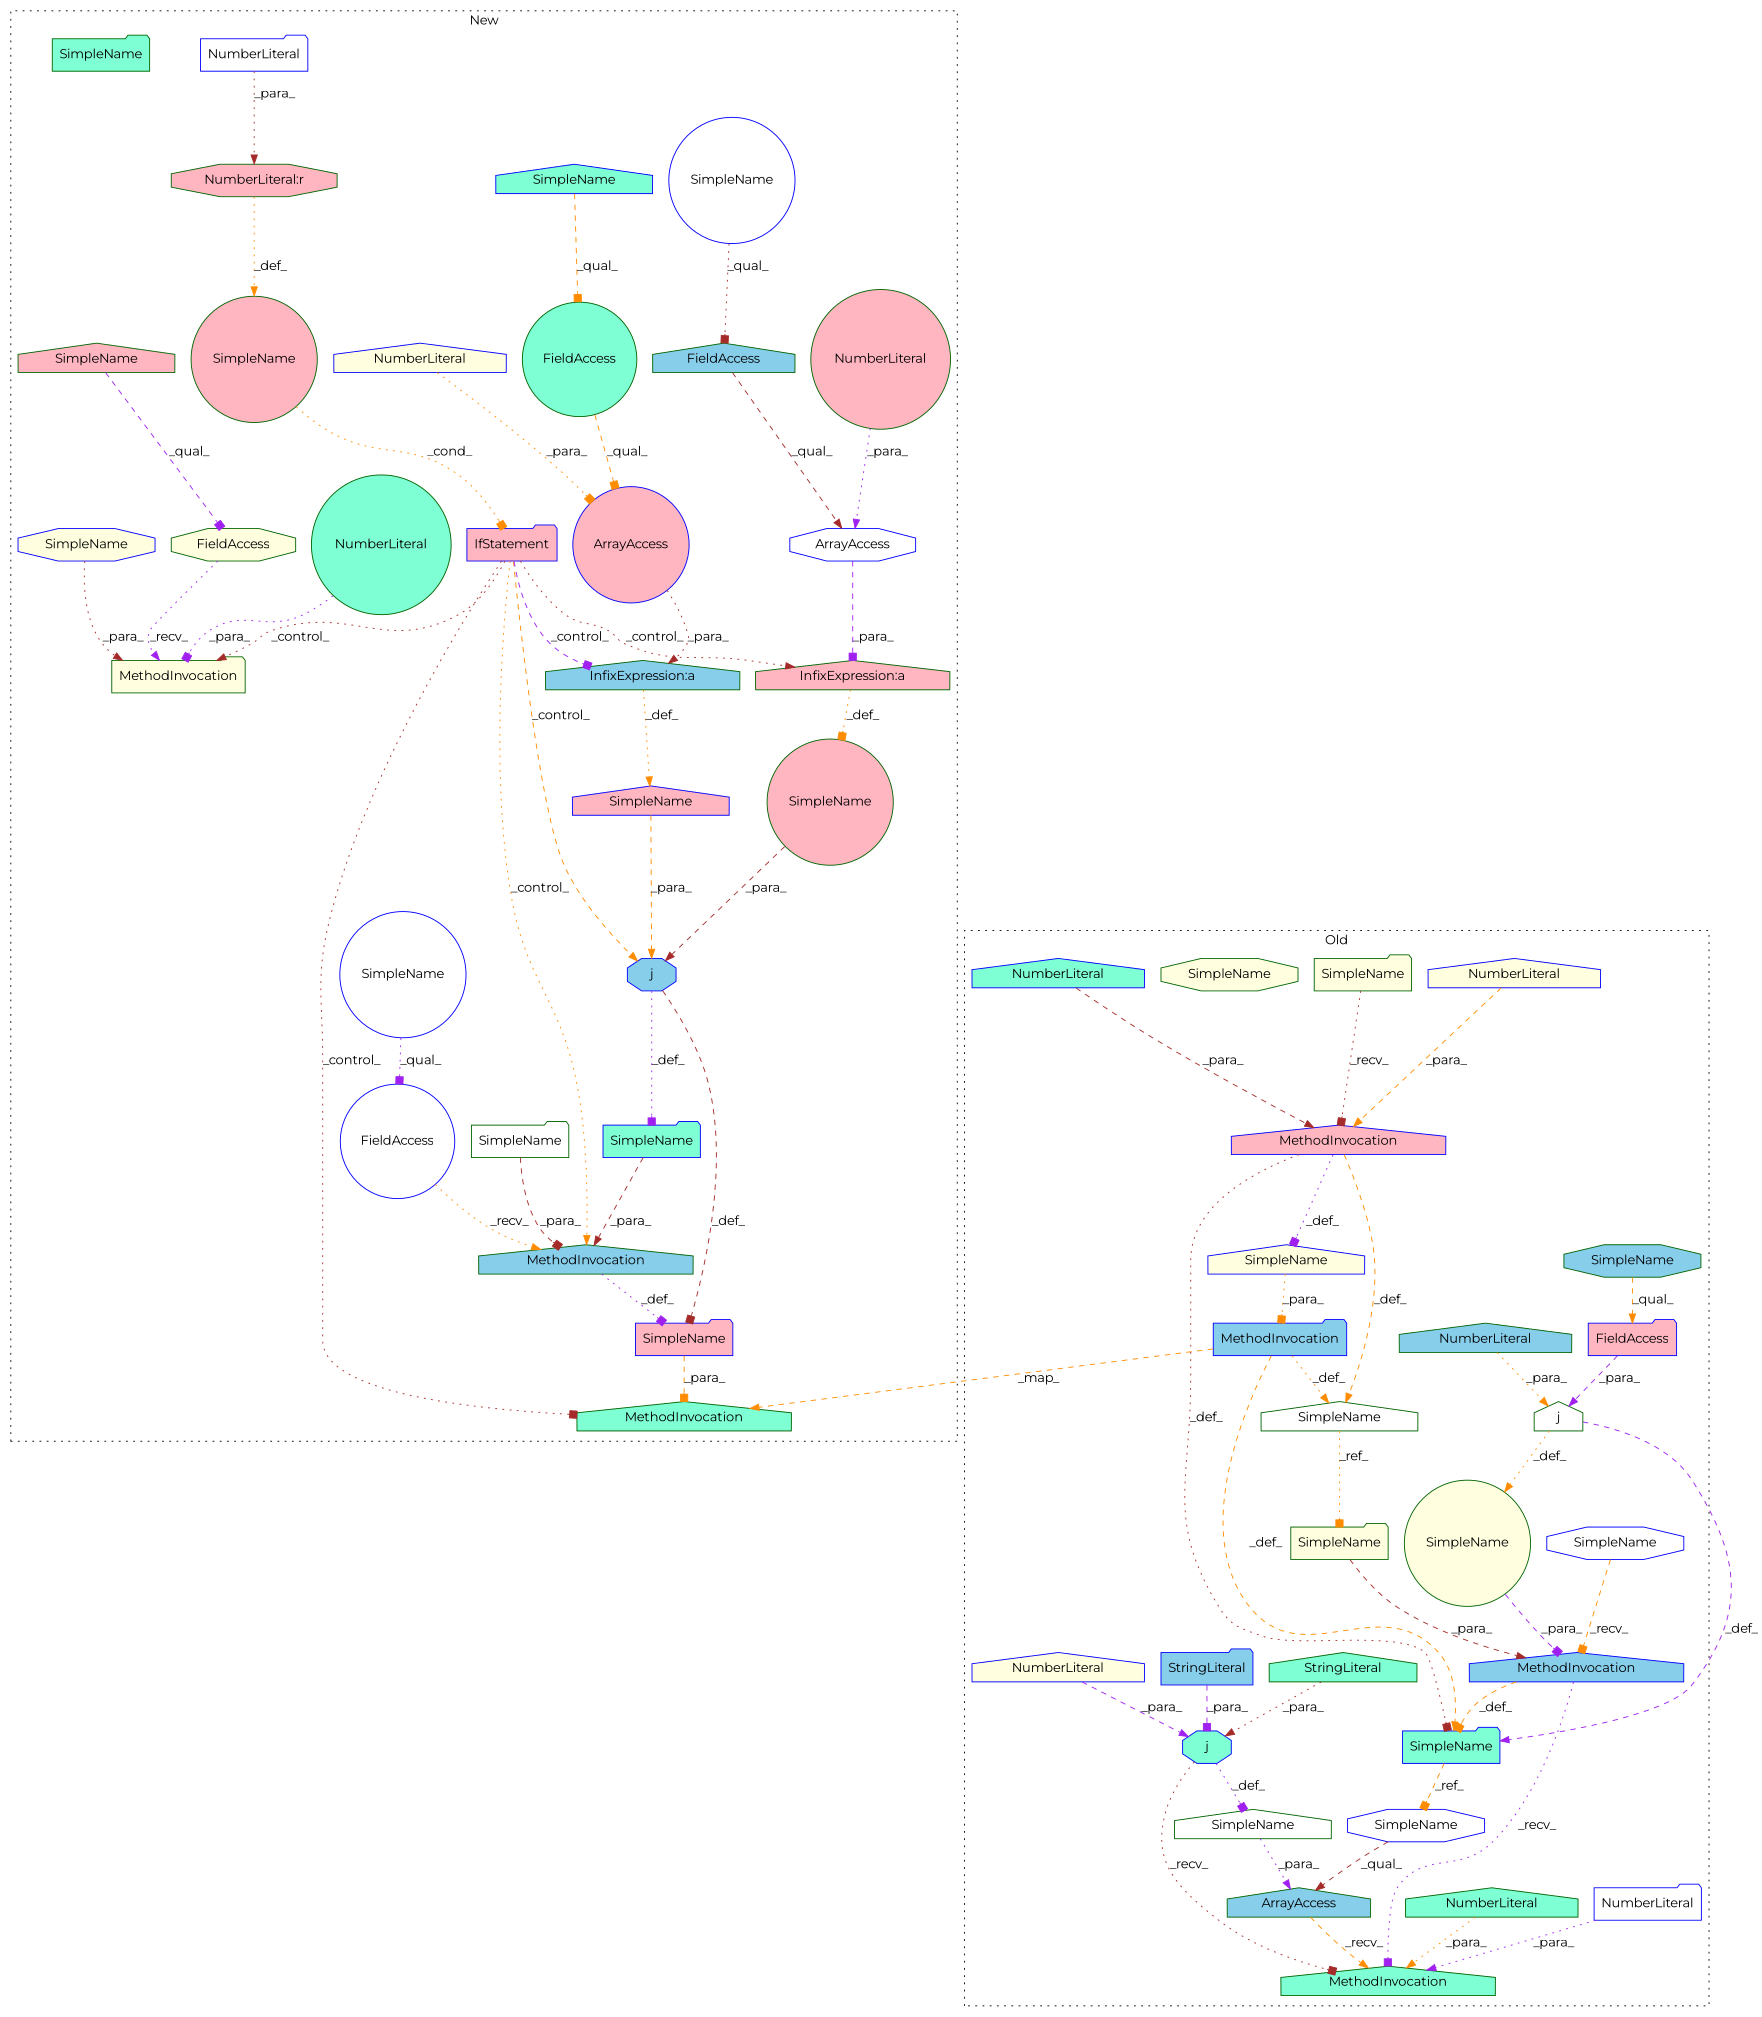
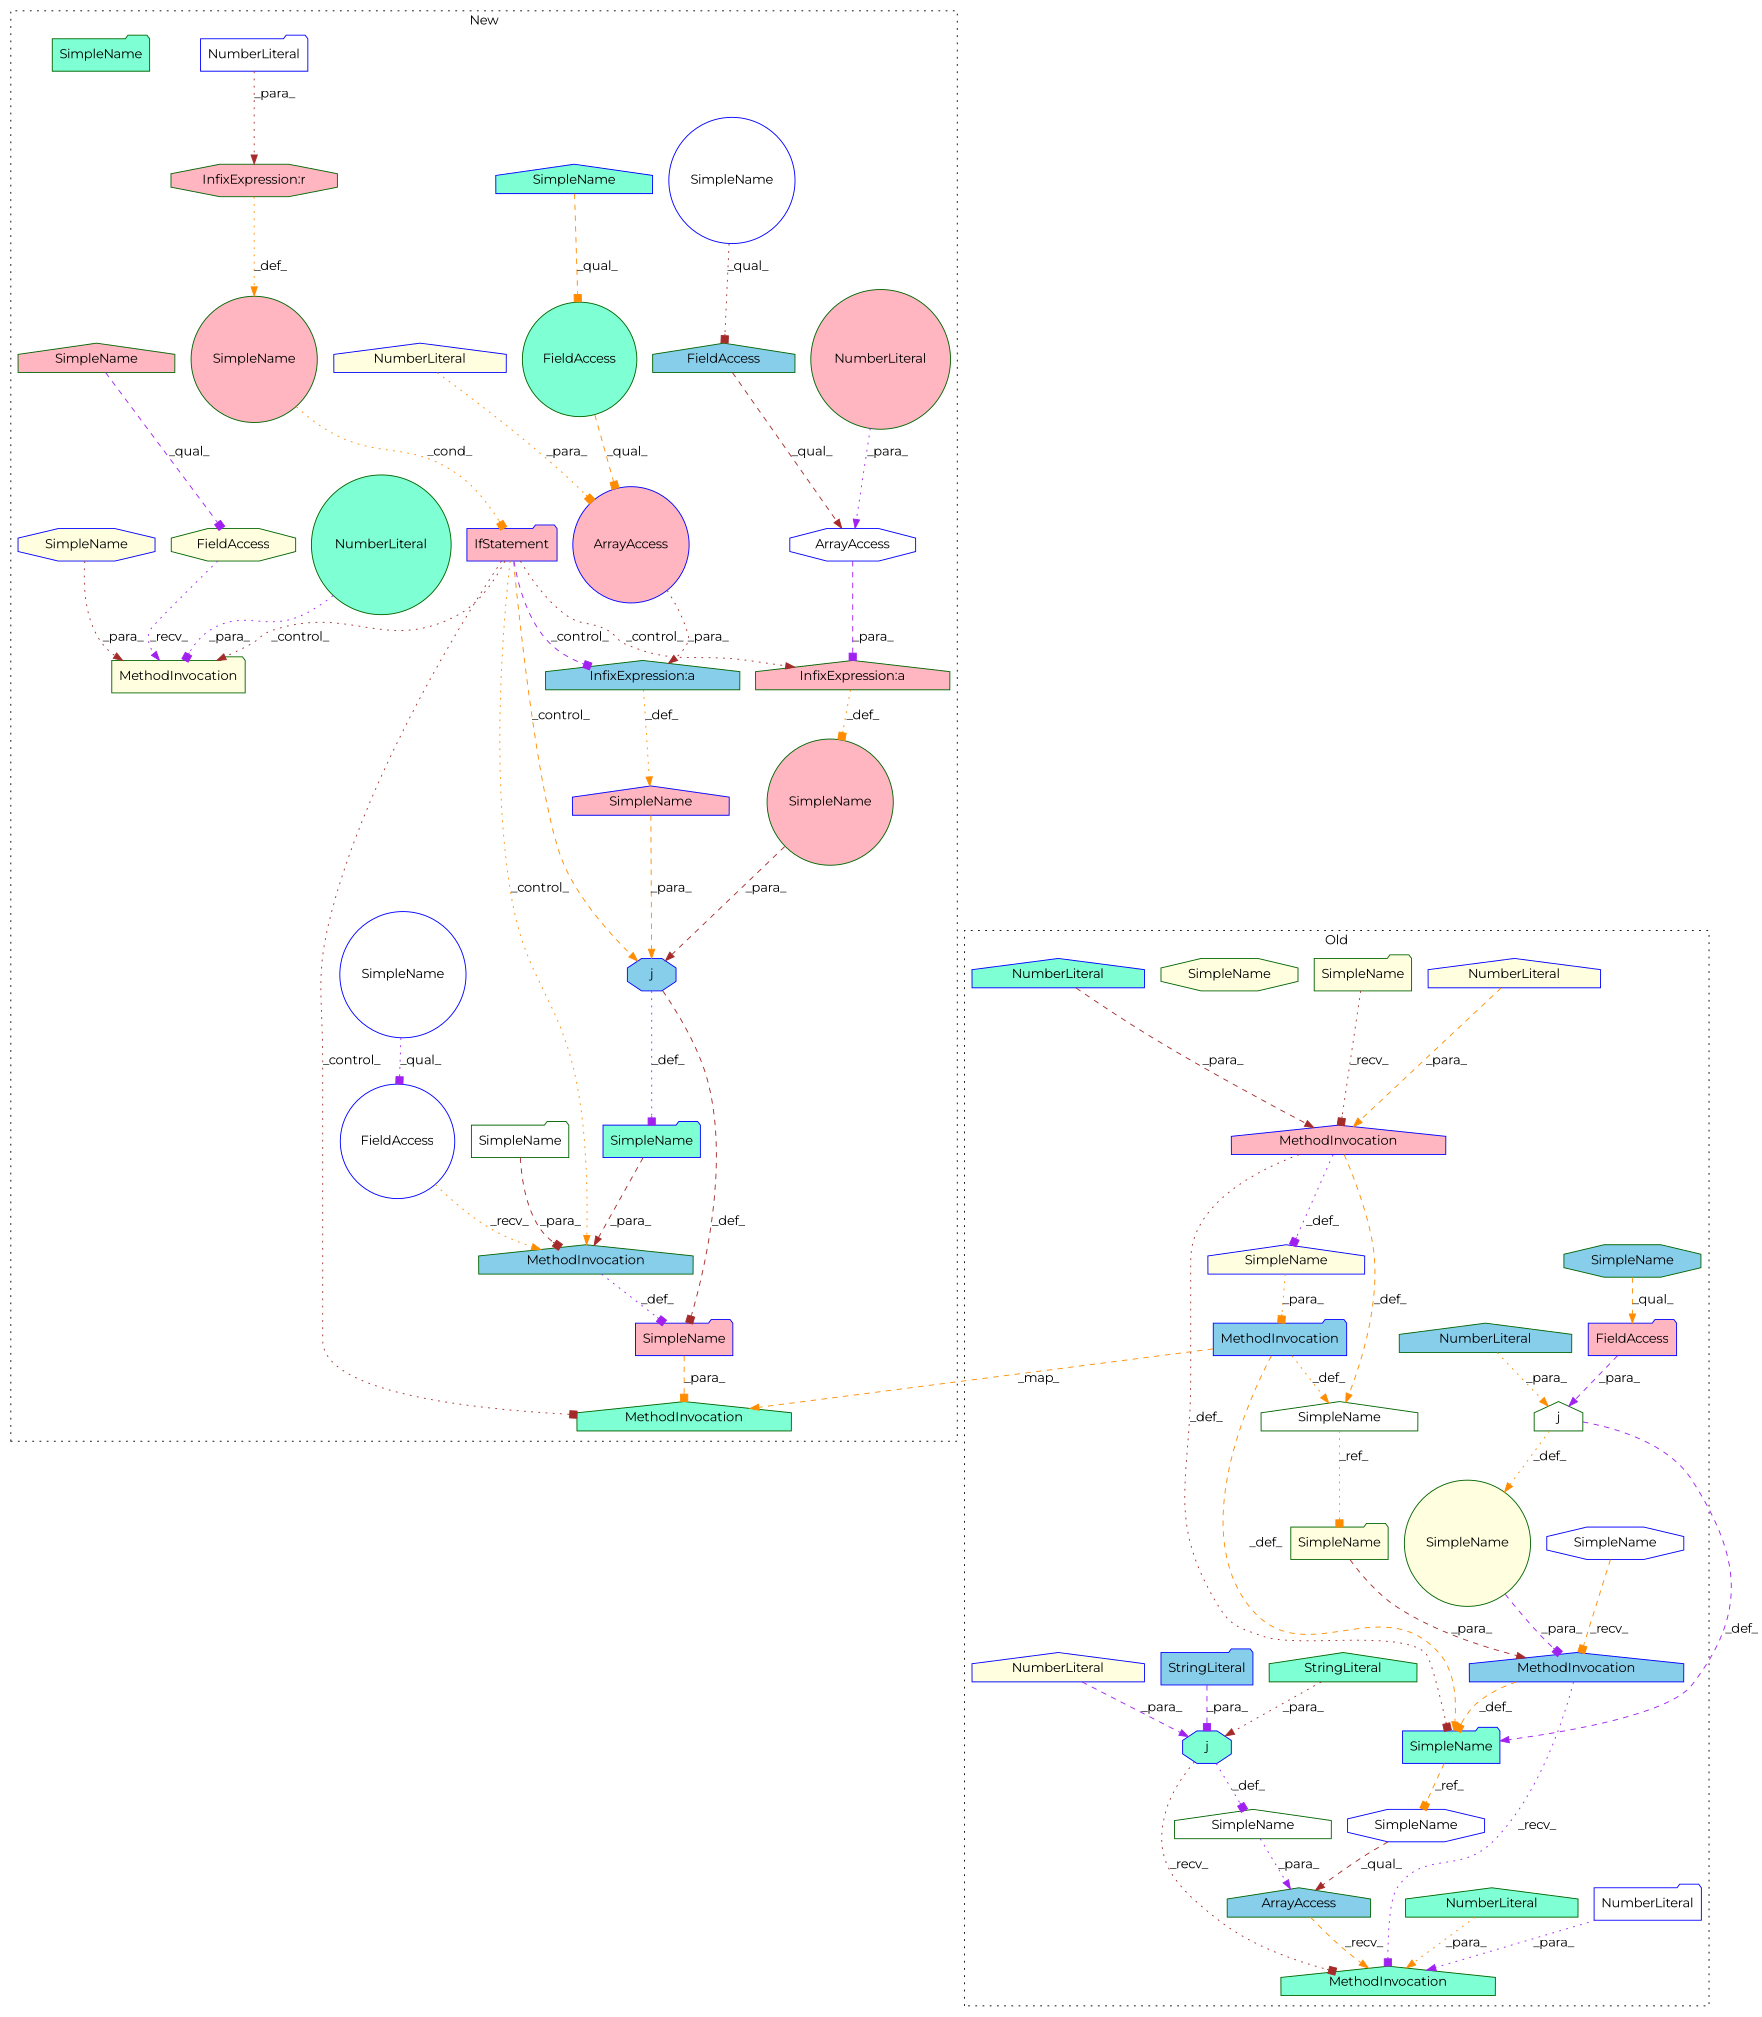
  digraph {
    fontname=Montserrat
    node [a=42 l=1 shape=house style=filled fillcolor=lightpink color=darkgreen fontname=Montserrat]
    edge [color=darkorange style=dotted arrowhead=normal fontname=Montserrat]
    n1 [a=2 l="12,2" label=ArrayAccess s="4908,4979" fillcolor=skyblue]
    n2 [a=22 l=21 label=FieldAccess s=4852 shape=folder color=blue]
    n3 [a=32 l="15,1" label=MethodInvocation s="4758,4797" shape=folder fillcolor=skyblue color=blue]
    n4 [a=32 l="11,1" label=MethodInvocation s="4780,4794" color=blue]
    n5 [a=32 l="11,1" label=MethodInvocation s="4982,4996" fillcolor=aquamarine]
    n6 [a=32 l="12,1" label=MethodInvocation s="4822,4894" fillcolor=skyblue color=blue]
    n7 [a=34 label=NumberLiteral s=4886 fillcolor=skyblue]
    n8 [a=34 label=NumberLiteral s=4793 fillcolor=lightyellow color=blue]
    n9 [a=34 label=NumberLiteral s=4993 shape=folder fillcolor=white color=blue]
    n10 [a=34 label=NumberLiteral s=4920 fillcolor=lightyellow color=blue]
    n11 [label=SimpleName fillcolor=white l=""]
    n12 [l=12 label=SimpleName s=4731 fillcolor=white]
    n13 [l=6 label=SimpleName s=4804 shape=folder fillcolor=aquamarine color=blue]
    n14 [label=SimpleName shape=circle fillcolor=lightyellow l=""]
    n15 [l=6 label=SimpleName s=4908 shape=octagon fillcolor=white color=blue]
    n16 [l=6 label=SimpleName s=4773 shape=folder fillcolor=lightyellow]
    n17 [l=12 label=SimpleName s=4834 shape=folder fillcolor=lightyellow]
    n18 [label=SimpleName fillcolor=lightyellow color=blue l=""]
    n19 [l=4 label=SimpleName s=4852 shape=octagon fillcolor=skyblue]
    n20 [l=4 label=SimpleName s=4852 shape=octagon fillcolor=lightyellow]
    n21 [l=10 label=SimpleName s=4811 shape=octagon fillcolor=white color=blue]
    n22 [a=45 l=16 label=StringLiteral s=4963 shape=folder fillcolor=skyblue color=blue]
    n23 [a=106 l=35 label=j s=4852 fillcolor=white]
    n24 [a=106 l=59 label=j s=4920 shape=octagon fillcolor=aquamarine color=blue]
    n25 [a=34 label=NumberLiteral s=4995 fillcolor=aquamarine]
    n26 [a=34 label=NumberLiteral s=4791 fillcolor=aquamarine color=blue]
    n27 [a=45 l=16 label=StringLiteral s=4934 fillcolor=aquamarine]
    n28 [a=2 l="13,1" label=ArrayAccess s="4764,4778" shape=octagon fillcolor=white color=blue]
    n29 [a=2 l="13,1" label=ArrayAccess s="4808,4822" shape=circle color=blue]
    n30 [a=22 l=13 label=FieldAccess s=4872 shape=octagon fillcolor=lightyellow]
    n31 [a=22 l=12 label=FieldAccess s=4764 fillcolor=skyblue]
    n32 [a=22 l=13 label=FieldAccess s=4727 shape=circle fillcolor=white color=blue]
    n33 [a=22 l=12 label=FieldAccess s=4808 shape=circle fillcolor=aquamarine]
    n34 [a=25 l="4,2" label=IfStatement s="4673,4692" shape=folder color=blue]
    n35 [a=32 l="8,2" label=MethodInvocation s="4741,4838" fillcolor=skyblue]
    n36 [a=32 l="4,1" label=MethodInvocation s="4723,4842" fillcolor=aquamarine]
    n37 [a=32 l="4,1" label=MethodInvocation s="4886,4898" shape=folder fillcolor=lightyellow]
    n38 [a=34 label=NumberLiteral s=4897 shape=circle fillcolor=aquamarine]
    n39 [a=34 label=NumberLiteral s=4821 fillcolor=lightyellow color=blue]
    n40 [a=34 label=NumberLiteral s=4691 shape=folder fillcolor=white color=blue]
    n41 [a=34 label=NumberLiteral s=4777 shape=circle]
    n42 [l=6 label=SimpleName s=4764 shape=circle fillcolor=white color=blue]
    n43 [label=SimpleName color=blue l=""]
    n44 [label=SimpleName shape=folder color=blue l=""]
    n45 [label=SimpleName shape=folder fillcolor=aquamarine color=blue l=""]
    n46 [label=SimpleName shape=circle l=""]
    n47 [l=6 label=SimpleName s=4872]
    n48 [l=6 label=SimpleName s=4808 fillcolor=aquamarine color=blue]
    n49 [l=6 label=SimpleName s=4749 shape=folder fillcolor=white]
    n50 [l=6 label=SimpleName s=4727 shape=circle fillcolor=white color=blue]
    n51 [l=6 label=SimpleName s=4872 shape=folder fillcolor=aquamarine]
    n52 [l=6 label=SimpleName s=4890 shape=octagon fillcolor=lightyellow color=blue]
    n53 [label=SimpleName shape=circle l=""]
    n54 [a=106 l=75 label=j s=4763 shape=octagon fillcolor=skyblue color=blue]
    n55 [a=27 l=3 label="InfixExpression:a" s=4823 fillcolor=skyblue]
    n56 [a=27 l=3 label="InfixExpression:a" s=4779]
-   n57 [a=27 l=3 label="NumberLiteral:r" s=4688 shape=octagon]
+   n57 [a=27 l=3 label="InfixExpression:r" s=4688 shape=octagon]
    subgraph cluster_1 {
      label=Old
      style=dotted
      n1
      n2
      n3
      n4
      n5
      n6
      n7
      n8
      n9
      n10
      n11
      n12
      n13
      n14
      n15
      n16
      n17
      n18
      n19
      n20
      n21
      n22
      n23
      n24
      n25
      n26
      n27
    }
    subgraph cluster_2 {
      label=New
      style=dotted
      n28
      n29
      n30
      n31
      n32
      n33
      n34
      n35
      n36
      n37
      n38
      n39
      n40
      n41
      n42
      n43
      n44
      n45
      n46
      n47
      n48
      n49
      n50
      n51
      n52
      n53
      n54
      n55
      n56
      n57
    }
    n1 -> n5 [label=_recv_ style=dashed]
    n2 -> n23 [label=_para_ color=purple style=dashed]
    n3 -> n12 [label=_def_]
    n3 -> n13 [label=_def_ style=dashed]
    n3 -> n36 [label=_map_ style=dashed]
    n4 -> n12 [label=_def_ style=dashed]
    n4 -> n13 [label=_def_ color=brown arrowhead=box]
    n4 -> n18 [label=_def_ color=purple arrowhead=box]
    n6 -> n5 [label=_recv_ color=purple arrowhead=box]
    n6 -> n13 [label=_def_ style=dashed arrowhead=box]
    n7 -> n23 [label=_para_]
    n8 -> n4 [label=_para_ style=dashed]
    n9 -> n5 [label=_para_ color=purple]
    n10 -> n24 [label=_para_ color=purple style=dashed]
    n11 -> n1 [label=_para_ color=purple]
    n12 -> n17 [label=_ref_ arrowhead=box]
    n13 -> n15 [label=_ref_ style=dashed arrowhead=box]
    n14 -> n6 [label=_para_ color=purple style=dashed arrowhead=box]
    n15 -> n1 [label=_qual_ color=brown style=dashed]
    n16 -> n4 [label=_recv_ color=brown arrowhead=box]
    n17 -> n6 [label=_para_ color=brown style=dashed]
    n18 -> n3 [label=_para_ arrowhead=box]
    n19 -> n2 [label=_qual_ style=dashed]
    n21 -> n6 [label=_recv_ style=dashed arrowhead=box]
    n22 -> n24 [label=_para_ color=purple style=dashed arrowhead=box]
    n23 -> n13 [label=_def_ color=purple style=dashed]
    n23 -> n14 [label=_def_]
    n24 -> n5 [label=_recv_ color=brown arrowhead=box]
    n24 -> n11 [label=_def_ color=purple arrowhead=box]
    n25 -> n5 [label=_para_]
    n26 -> n4 [label=_para_ color=brown style=dashed]
    n27 -> n24 [label=_para_ color=brown]
    n28 -> n56 [label=_para_ color=purple style=dashed arrowhead=box]
    n29 -> n55 [label=_para_ color=brown]
    n30 -> n37 [label=_recv_ color=purple]
    n31 -> n28 [label=_qual_ color=brown style=dashed]
    n32 -> n35 [label=_recv_]
    n33 -> n29 [label=_qual_ style=dashed arrowhead=box]
    n34 -> n35 [label=_control_]
    n34 -> n36 [label=_control_ color=brown arrowhead=box]
    n34 -> n37 [label=_control_ color=brown]
    n34 -> n54 [label=_control_ style=dashed]
    n34 -> n55 [label=_control_ color=purple style=dashed arrowhead=box]
    n34 -> n56 [label=_control_ color=brown]
    n35 -> n44 [label=_def_ color=purple arrowhead=box]
    n38 -> n37 [label=_para_ color=purple arrowhead=box]
    n39 -> n29 [label=_para_ arrowhead=box]
    n40 -> n57 [label=_para_ color=brown]
    n41 -> n28 [label=_para_ color=purple]
    n42 -> n31 [label=_qual_ color=brown arrowhead=box]
    n43 -> n54 [label=_para_ style=dashed]
    n44 -> n36 [label=_para_ style=dashed arrowhead=box]
    n45 -> n35 [label=_para_ color=brown style=dashed]
    n46 -> n54 [label=_para_ color=brown style=dashed]
    n47 -> n30 [label=_qual_ color=purple style=dashed arrowhead=box]
    n48 -> n33 [label=_qual_ style=dashed arrowhead=box]
    n49 -> n35 [label=_para_ color=brown style=dashed arrowhead=box]
    n50 -> n32 [label=_qual_ color=purple arrowhead=box]
    n52 -> n37 [label=_para_ color=brown]
    n53 -> n34 [label=_cond_ arrowhead=box]
    n54 -> n44 [label=_def_ color=brown style=dashed arrowhead=box]
    n54 -> n45 [label=_def_ color=purple arrowhead=box]
    n55 -> n43 [label=_def_]
    n56 -> n46 [label=_def_ arrowhead=box]
    n57 -> n53 [label=_def_]
  }
